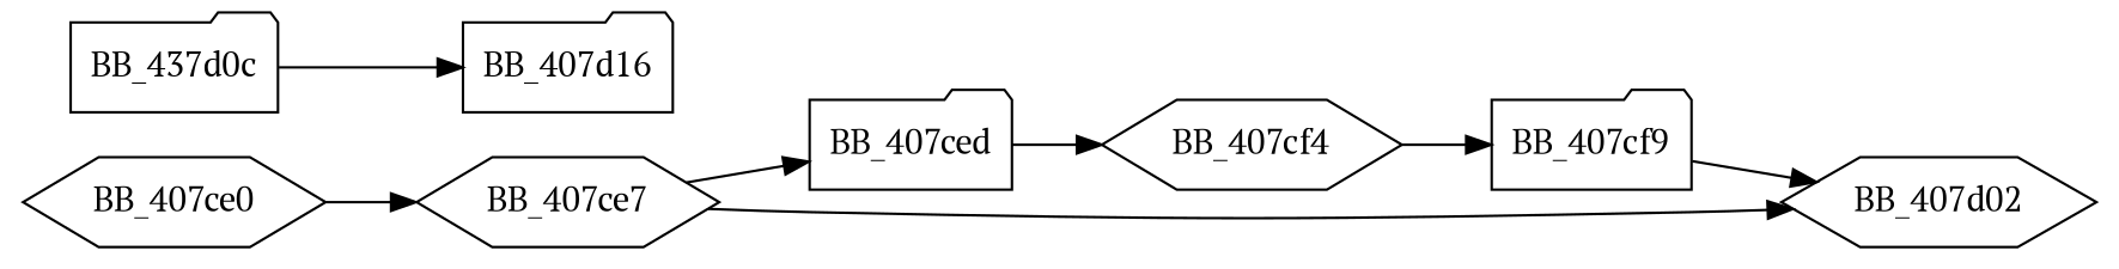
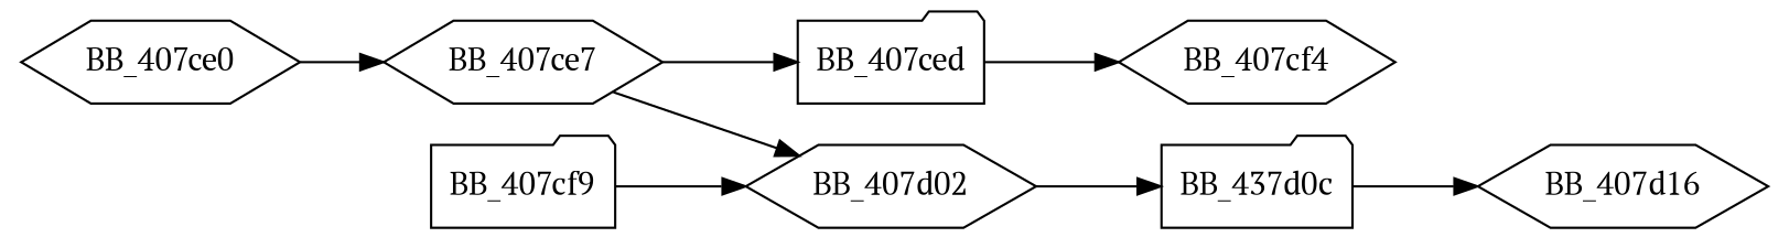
  digraph {
    fontname="PT Serif"
    rankdir=LR
    node [fontname="PT Serif" shape=hexagon]
    edge [fontname="PT Serif"]
    BB_407ce0
    BB_407ce7
    BB_407ced [shape=folder]
    BB_407d02
    BB_407cf4
    n6 [label=BB_437d0c shape=folder]
    BB_407cf9 [shape=folder]
-   BB_407d16 [shape=folder]
+   BB_407d16
    BB_407ce0 -> BB_407ce7
    BB_407ce7 -> BB_407ced
    BB_407ce7 -> BB_407d02
    BB_407ced -> BB_407cf4
-   BB_407cf4 -> BB_407cf9
+   BB_407d02 -> n6
    n6 -> BB_407d16
    BB_407cf9 -> BB_407d02
  }
